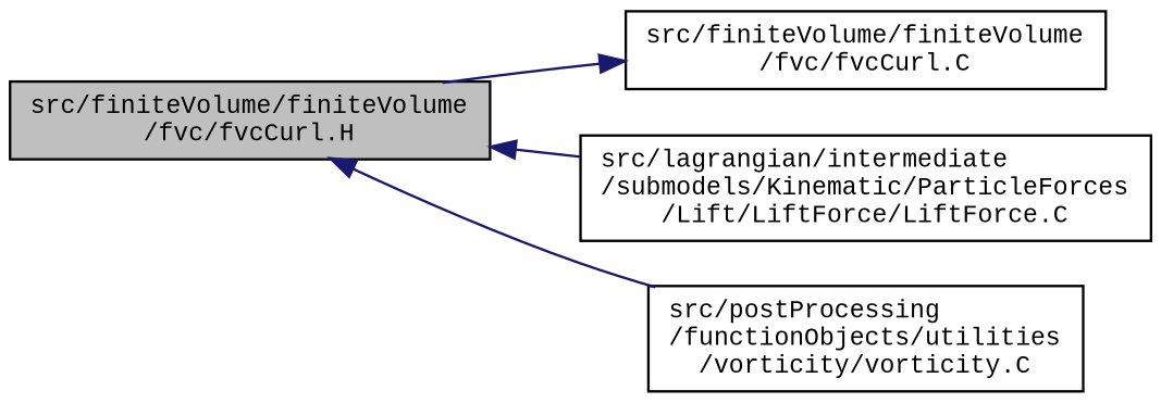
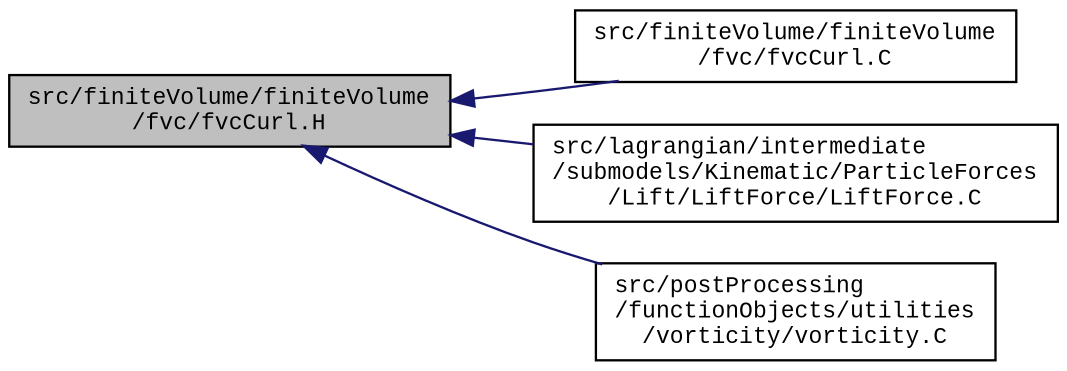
  digraph {
    fontname="Liberation Mono"
    rankdir=LR
    node [color=black fontname="Liberation Mono" fontsize=10 shape=record]
    edge [color=midnightblue dir=back fontname="Liberation Mono" fontsize=10 labelfontname=FreeSans labelfontsize=10 style=solid]
    n1 [fillcolor=grey75 fontcolor=black height=0.2 label="src/finiteVolume/finiteVolume\l/fvc/fvcCurl.H" style=filled width=0.4]
    n2 [height=0.2 label="src/finiteVolume/finiteVolume\l/fvc/fvcCurl.C" width=0.4]
    n3 [height=0.2 label="src/lagrangian/intermediate\l/submodels/Kinematic/ParticleForces\l/Lift/LiftForce/LiftForce.C" width=0.4]
    n4 [height=0.2 label="src/postProcessing\l/functionObjects/utilities\l/vorticity/vorticity.C" width=0.4]
-   n2 -> n1
+   n1 -> n2
    n1 -> n3
    n1 -> n4
  }
